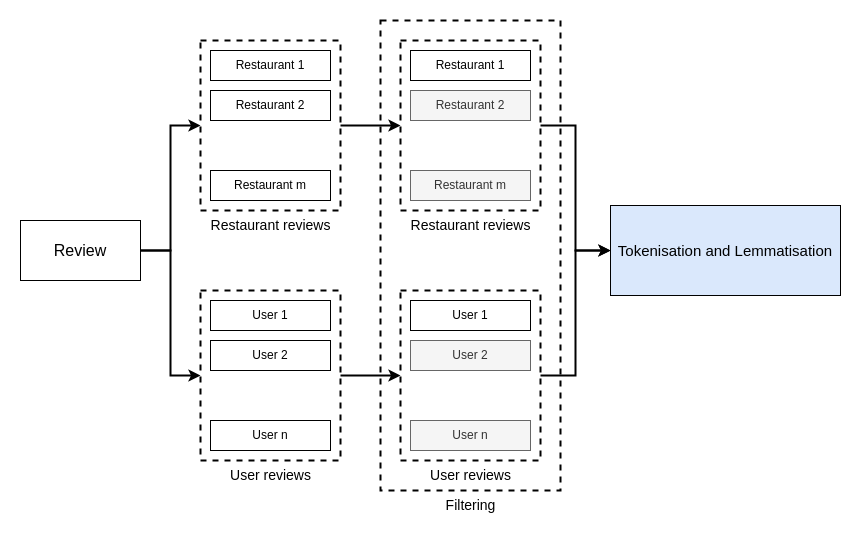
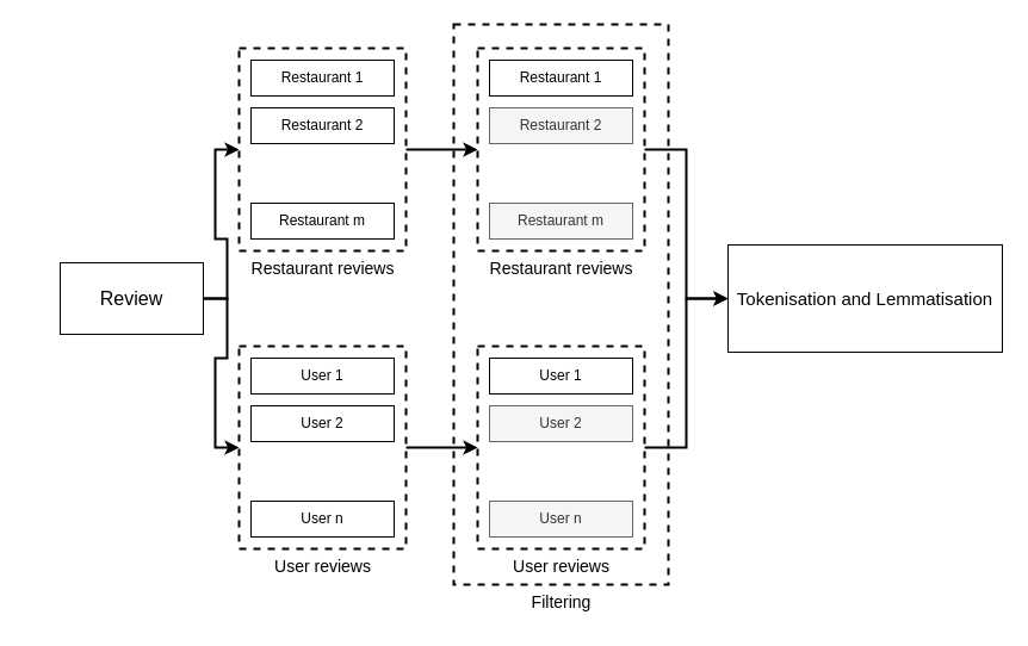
  <mxCell id="0" />
  <mxCell id="1" parent="0" />
  <mxCell id="2" value="" style="rounded=0;whiteSpace=wrap;html=1;dashed=1;strokeWidth=2;fillColor=none;" vertex="1" parent="1"><mxGeometry x="380" y="20" width="180" height="470" as="geometry" /></mxCell>
  <mxCell id="3" style="edgeStyle=orthogonalEdgeStyle;rounded=0;orthogonalLoop=1;jettySize=auto;html=1;exitX=1;exitY=0.5;exitDx=0;exitDy=0;entryX=0;entryY=0.5;entryDx=0;entryDy=0;fontSize=14;strokeWidth=2;" edge="1" parent="1" source="4" target="35"><mxGeometry relative="1" as="geometry" /></mxCell>
  <mxCell id="4" value="" style="rounded=0;whiteSpace=wrap;html=1;fillColor=none;dashed=1;strokeWidth=2;" vertex="1" parent="1"><mxGeometry x="400" y="40" width="140" height="170" as="geometry" /></mxCell>
  <mxCell id="5" style="edgeStyle=orthogonalEdgeStyle;rounded=0;orthogonalLoop=1;jettySize=auto;html=1;entryX=0;entryY=0.5;entryDx=0;entryDy=0;strokeWidth=2;" edge="1" parent="1" source="6" target="28"><mxGeometry relative="1" as="geometry" /></mxCell>
  <mxCell id="6" value="" style="rounded=0;whiteSpace=wrap;html=1;fillColor=none;dashed=1;strokeWidth=2;" vertex="1" parent="1"><mxGeometry x="200" y="290" width="140" height="170" as="geometry" /></mxCell>
  <mxCell id="7" style="edgeStyle=orthogonalEdgeStyle;rounded=0;orthogonalLoop=1;jettySize=auto;html=1;entryX=0;entryY=0.5;entryDx=0;entryDy=0;strokeWidth=2;" edge="1" parent="1" source="9" target="15"><mxGeometry relative="1" as="geometry" /></mxCell>
  <mxCell id="8" style="edgeStyle=orthogonalEdgeStyle;rounded=0;orthogonalLoop=1;jettySize=auto;html=1;entryX=0;entryY=0.5;entryDx=0;entryDy=0;strokeWidth=2;" edge="1" parent="1" source="9" target="6"><mxGeometry relative="1" as="geometry" /></mxCell>
- <mxCell id="9" value="Review" style="rounded=0;whiteSpace=wrap;html=1;fontSize=16;" vertex="1" parent="1"><mxGeometry x="20" y="220" width="120" height="60" as="geometry" /></mxCell>
+ <mxCell id="9" value="Review" style="rounded=0;whiteSpace=wrap;html=1;fontSize=16;" vertex="1" parent="1"><mxGeometry x="50" y="220" width="120" height="60" as="geometry" /></mxCell>
  <mxCell id="10" value="Restaurant 1" style="rounded=0;whiteSpace=wrap;html=1;" vertex="1" parent="1"><mxGeometry x="210" y="50" width="120" height="30" as="geometry" /></mxCell>
  <mxCell id="11" value="Restaurant 2" style="rounded=0;whiteSpace=wrap;html=1;" vertex="1" parent="1"><mxGeometry x="210" y="90" width="120" height="30" as="geometry" /></mxCell>
  <mxCell id="12" value="Restaurant m" style="rounded=0;whiteSpace=wrap;html=1;" vertex="1" parent="1"><mxGeometry x="210" y="170" width="120" height="30" as="geometry" /></mxCell>
  <mxCell id="13" value="" style="shape=image;html=1;verticalAlign=top;verticalLabelPosition=bottom;labelBackgroundColor=#ffffff;imageAspect=0;aspect=fixed;image=https://cdn1.iconfinder.com/data/icons/ionicons-sharp-vol-1/512/ellipsis-vertical-sharp-128.png" vertex="1" parent="1"><mxGeometry x="255" y="130" width="30" height="30" as="geometry" /></mxCell>
  <mxCell id="14" value="" style="edgeStyle=orthogonalEdgeStyle;rounded=0;orthogonalLoop=1;jettySize=auto;html=1;strokeWidth=2;" edge="1" parent="1" source="15" target="4"><mxGeometry relative="1" as="geometry" /></mxCell>
  <mxCell id="15" value="" style="rounded=0;whiteSpace=wrap;html=1;fillColor=none;dashed=1;strokeWidth=2;" vertex="1" parent="1"><mxGeometry x="200" y="40" width="140" height="170" as="geometry" /></mxCell>
  <mxCell id="16" value="User 1" style="rounded=0;whiteSpace=wrap;html=1;" vertex="1" parent="1"><mxGeometry x="210" y="300" width="120" height="30" as="geometry" /></mxCell>
  <mxCell id="17" value="User 2" style="rounded=0;whiteSpace=wrap;html=1;" vertex="1" parent="1"><mxGeometry x="210" y="340" width="120" height="30" as="geometry" /></mxCell>
  <mxCell id="18" value="User n" style="rounded=0;whiteSpace=wrap;html=1;" vertex="1" parent="1"><mxGeometry x="210" y="420" width="120" height="30" as="geometry" /></mxCell>
  <mxCell id="19" value="" style="shape=image;html=1;verticalAlign=top;verticalLabelPosition=bottom;labelBackgroundColor=#ffffff;imageAspect=0;aspect=fixed;image=https://cdn1.iconfinder.com/data/icons/ionicons-sharp-vol-1/512/ellipsis-vertical-sharp-128.png" vertex="1" parent="1"><mxGeometry x="255" y="380" width="30" height="30" as="geometry" /></mxCell>
  <mxCell id="20" value="Restaurant reviews" style="text;html=1;align=center;verticalAlign=middle;resizable=0;points=[];autosize=1;strokeColor=none;fillColor=none;fontSize=14;" vertex="1" parent="1"><mxGeometry x="200" y="210" width="140" height="30" as="geometry" /></mxCell>
  <mxCell id="21" value="User reviews" style="text;html=1;align=center;verticalAlign=middle;resizable=0;points=[];autosize=1;strokeColor=none;fillColor=none;fontSize=14;" vertex="1" parent="1"><mxGeometry x="220" y="460" width="100" height="30" as="geometry" /></mxCell>
  <mxCell id="22" value="Restaurant 1" style="rounded=0;whiteSpace=wrap;html=1;" vertex="1" parent="1"><mxGeometry x="410" y="50" width="120" height="30" as="geometry" /></mxCell>
  <mxCell id="23" value="Restaurant 2" style="rounded=0;whiteSpace=wrap;html=1;fillColor=#f5f5f5;fontColor=#333333;strokeColor=#666666;" vertex="1" parent="1"><mxGeometry x="410" y="90" width="120" height="30" as="geometry" /></mxCell>
  <mxCell id="24" value="Restaurant m" style="rounded=0;whiteSpace=wrap;html=1;fillColor=#f5f5f5;fontColor=#333333;strokeColor=#666666;" vertex="1" parent="1"><mxGeometry x="410" y="170" width="120" height="30" as="geometry" /></mxCell>
  <mxCell id="25" value="" style="shape=image;html=1;verticalAlign=top;verticalLabelPosition=bottom;labelBackgroundColor=#ffffff;imageAspect=0;aspect=fixed;image=https://cdn1.iconfinder.com/data/icons/ionicons-sharp-vol-1/512/ellipsis-vertical-sharp-128.png" vertex="1" parent="1"><mxGeometry x="455" y="130" width="30" height="30" as="geometry" /></mxCell>
  <mxCell id="26" value="Restaurant reviews" style="text;html=1;align=center;verticalAlign=middle;resizable=0;points=[];autosize=1;strokeColor=none;fillColor=none;fontSize=14;" vertex="1" parent="1"><mxGeometry x="400" y="210" width="140" height="30" as="geometry" /></mxCell>
  <mxCell id="27" style="edgeStyle=orthogonalEdgeStyle;rounded=0;orthogonalLoop=1;jettySize=auto;html=1;exitX=1;exitY=0.5;exitDx=0;exitDy=0;entryX=0;entryY=0.5;entryDx=0;entryDy=0;fontSize=14;strokeWidth=2;" edge="1" parent="1" source="28" target="35"><mxGeometry relative="1" as="geometry" /></mxCell>
  <mxCell id="28" value="" style="rounded=0;whiteSpace=wrap;html=1;fillColor=none;dashed=1;strokeWidth=2;" vertex="1" parent="1"><mxGeometry x="400" y="290" width="140" height="170" as="geometry" /></mxCell>
  <mxCell id="29" value="User 1" style="rounded=0;whiteSpace=wrap;html=1;" vertex="1" parent="1"><mxGeometry x="410" y="300" width="120" height="30" as="geometry" /></mxCell>
  <mxCell id="30" value="User 2" style="rounded=0;whiteSpace=wrap;html=1;fillColor=#f5f5f5;fontColor=#333333;strokeColor=#666666;" vertex="1" parent="1"><mxGeometry x="410" y="340" width="120" height="30" as="geometry" /></mxCell>
  <mxCell id="31" value="User n" style="rounded=0;whiteSpace=wrap;html=1;fillColor=#f5f5f5;fontColor=#333333;strokeColor=#666666;" vertex="1" parent="1"><mxGeometry x="410" y="420" width="120" height="30" as="geometry" /></mxCell>
  <mxCell id="32" value="" style="shape=image;html=1;verticalAlign=top;verticalLabelPosition=bottom;labelBackgroundColor=#ffffff;imageAspect=0;aspect=fixed;image=https://cdn1.iconfinder.com/data/icons/ionicons-sharp-vol-1/512/ellipsis-vertical-sharp-128.png" vertex="1" parent="1"><mxGeometry x="455" y="380" width="30" height="30" as="geometry" /></mxCell>
  <mxCell id="33" value="User reviews" style="text;html=1;align=center;verticalAlign=middle;resizable=0;points=[];autosize=1;strokeColor=none;fillColor=none;fontSize=14;" vertex="1" parent="1"><mxGeometry x="420" y="460" width="100" height="30" as="geometry" /></mxCell>
  <mxCell id="34" value="Filtering" style="text;html=1;align=center;verticalAlign=middle;resizable=0;points=[];autosize=1;strokeColor=none;fillColor=none;fontSize=14;" vertex="1" parent="1"><mxGeometry x="435" y="490" width="70" height="30" as="geometry" /></mxCell>
- <mxCell id="35" value="&lt;font style=&quot;font-size: 15px;&quot;&gt;Tokenisation and Lemmatisation&lt;/font&gt;" style="rounded=0;whiteSpace=wrap;html=1;fillColor=#dae8fc;" vertex="1" parent="1"><mxGeometry x="610" y="205" width="230" height="90" as="geometry" /></mxCell>
+ <mxCell id="35" value="&lt;font style=&quot;font-size: 15px;&quot;&gt;Tokenisation and Lemmatisation&lt;/font&gt;" style="rounded=0;whiteSpace=wrap;html=1;" vertex="1" parent="1"><mxGeometry x="610" y="205" width="230" height="90" as="geometry" /></mxCell>
